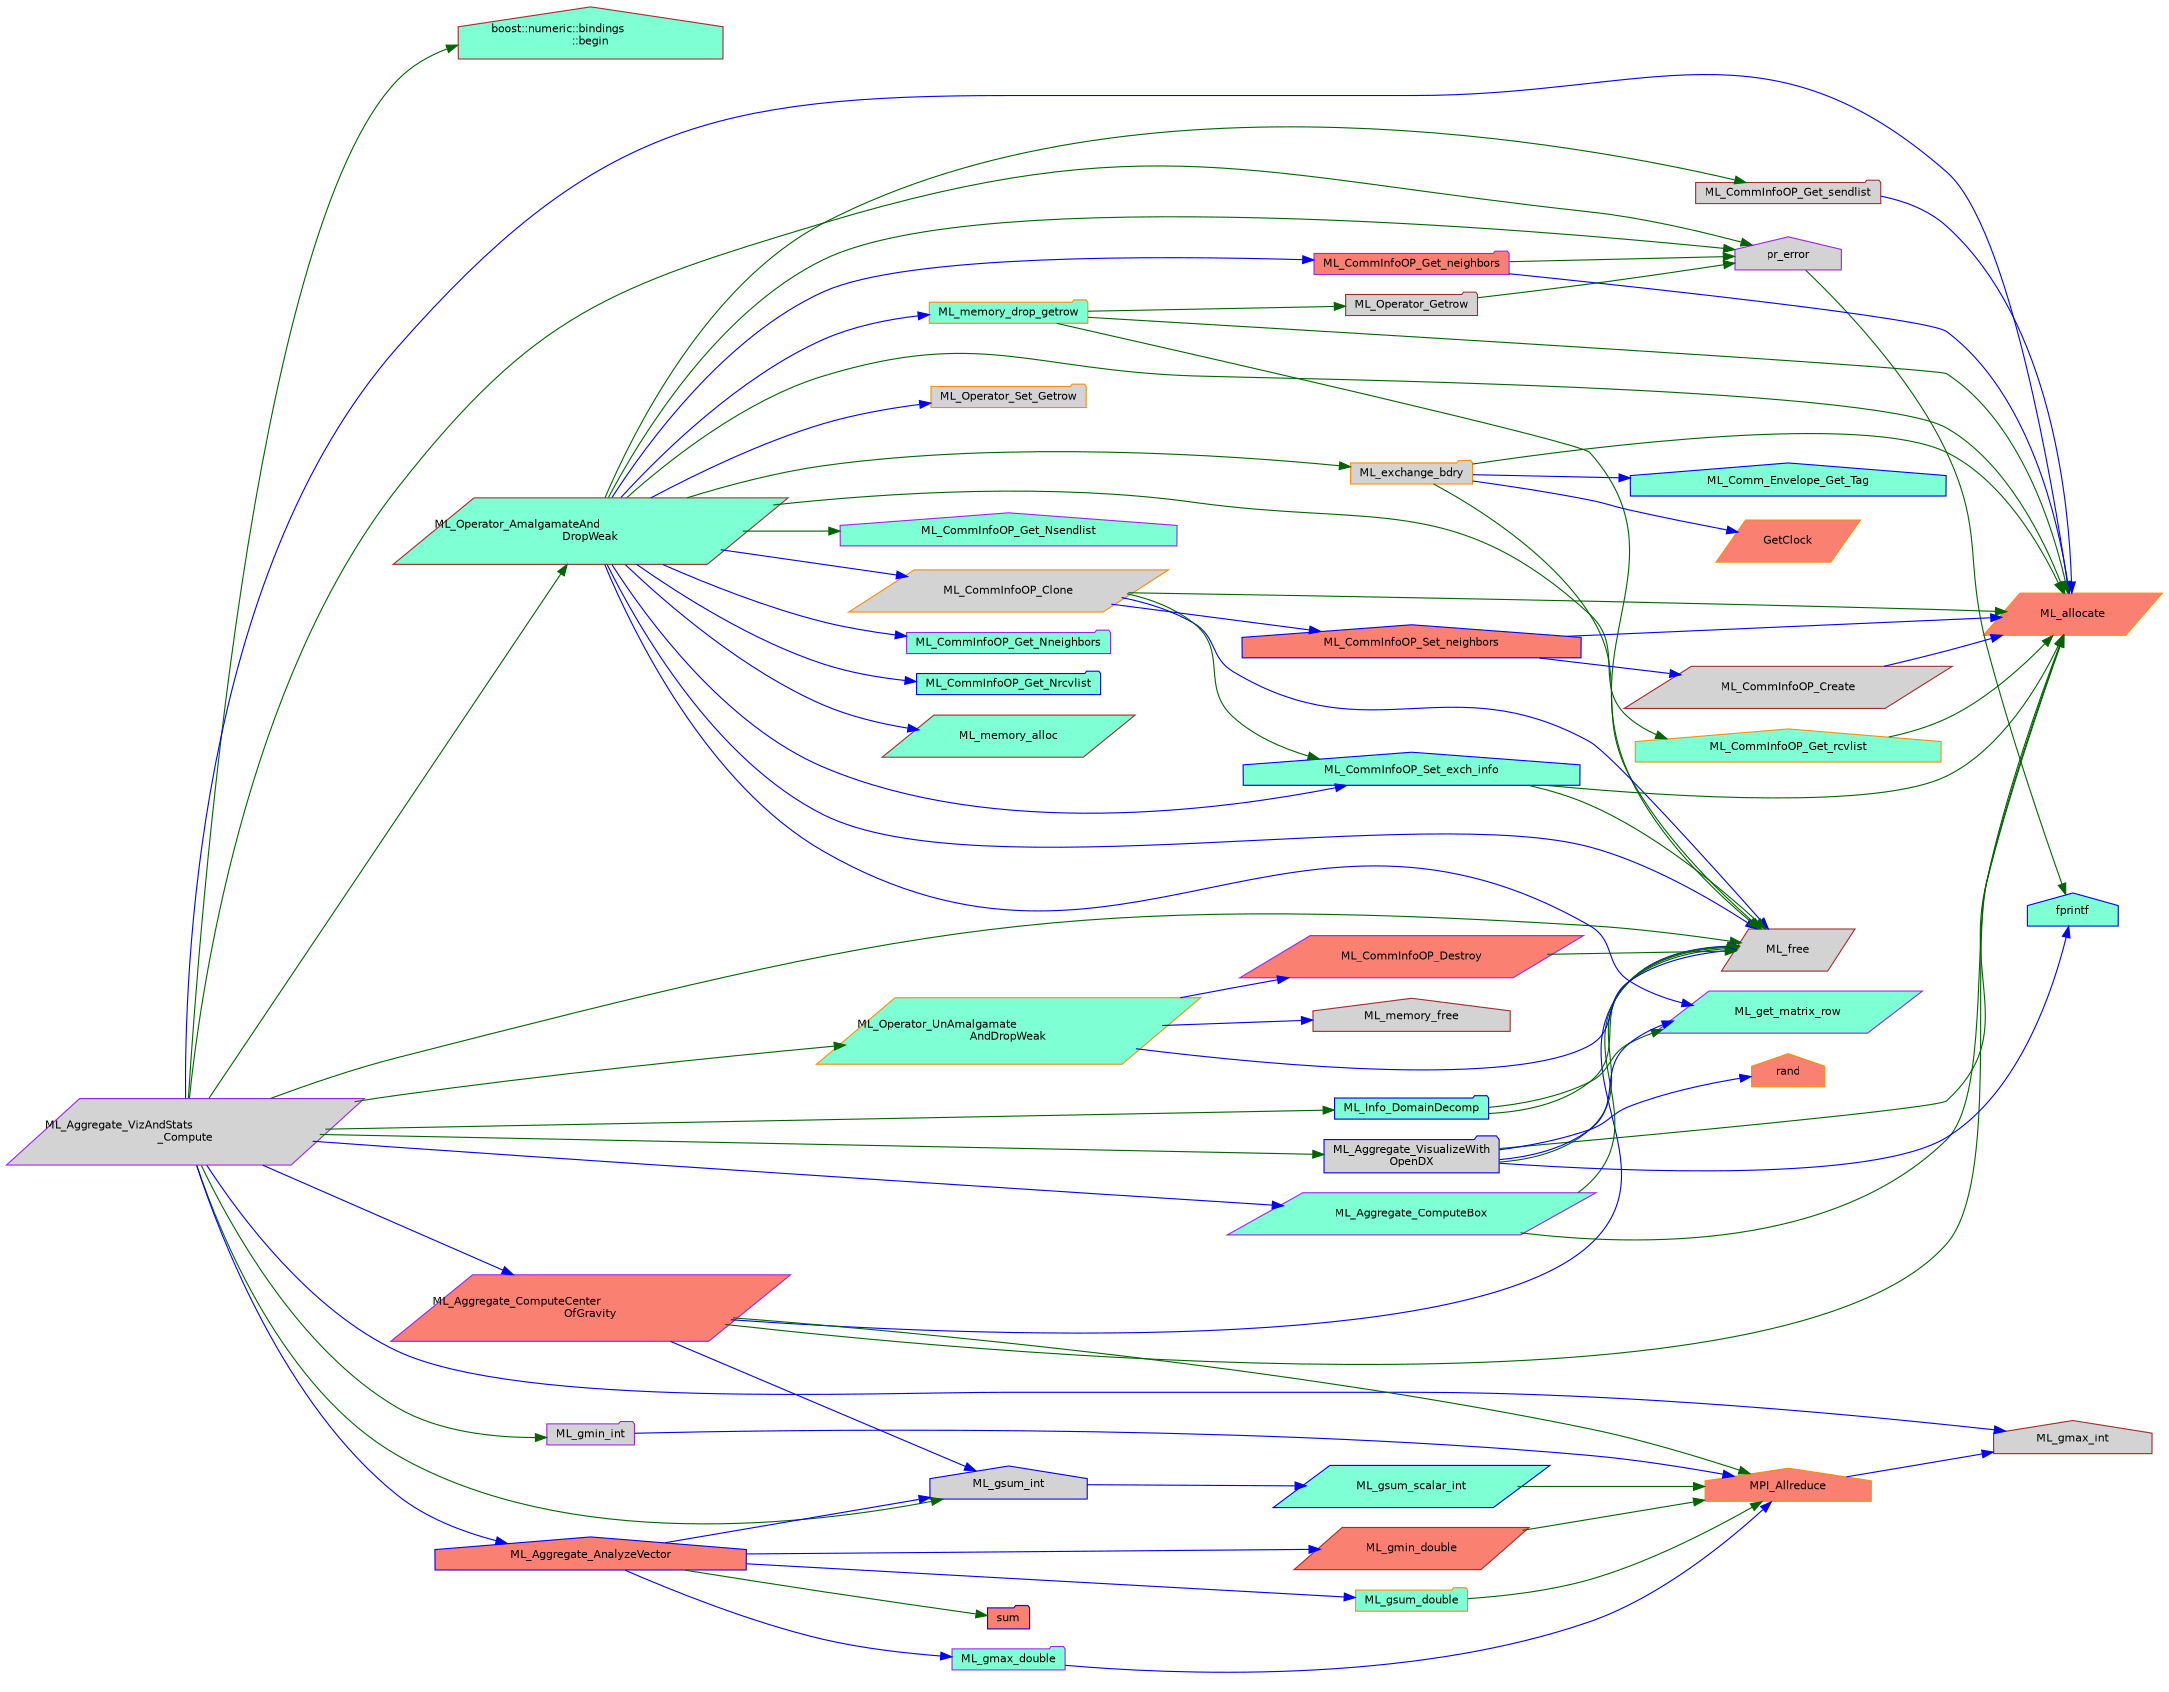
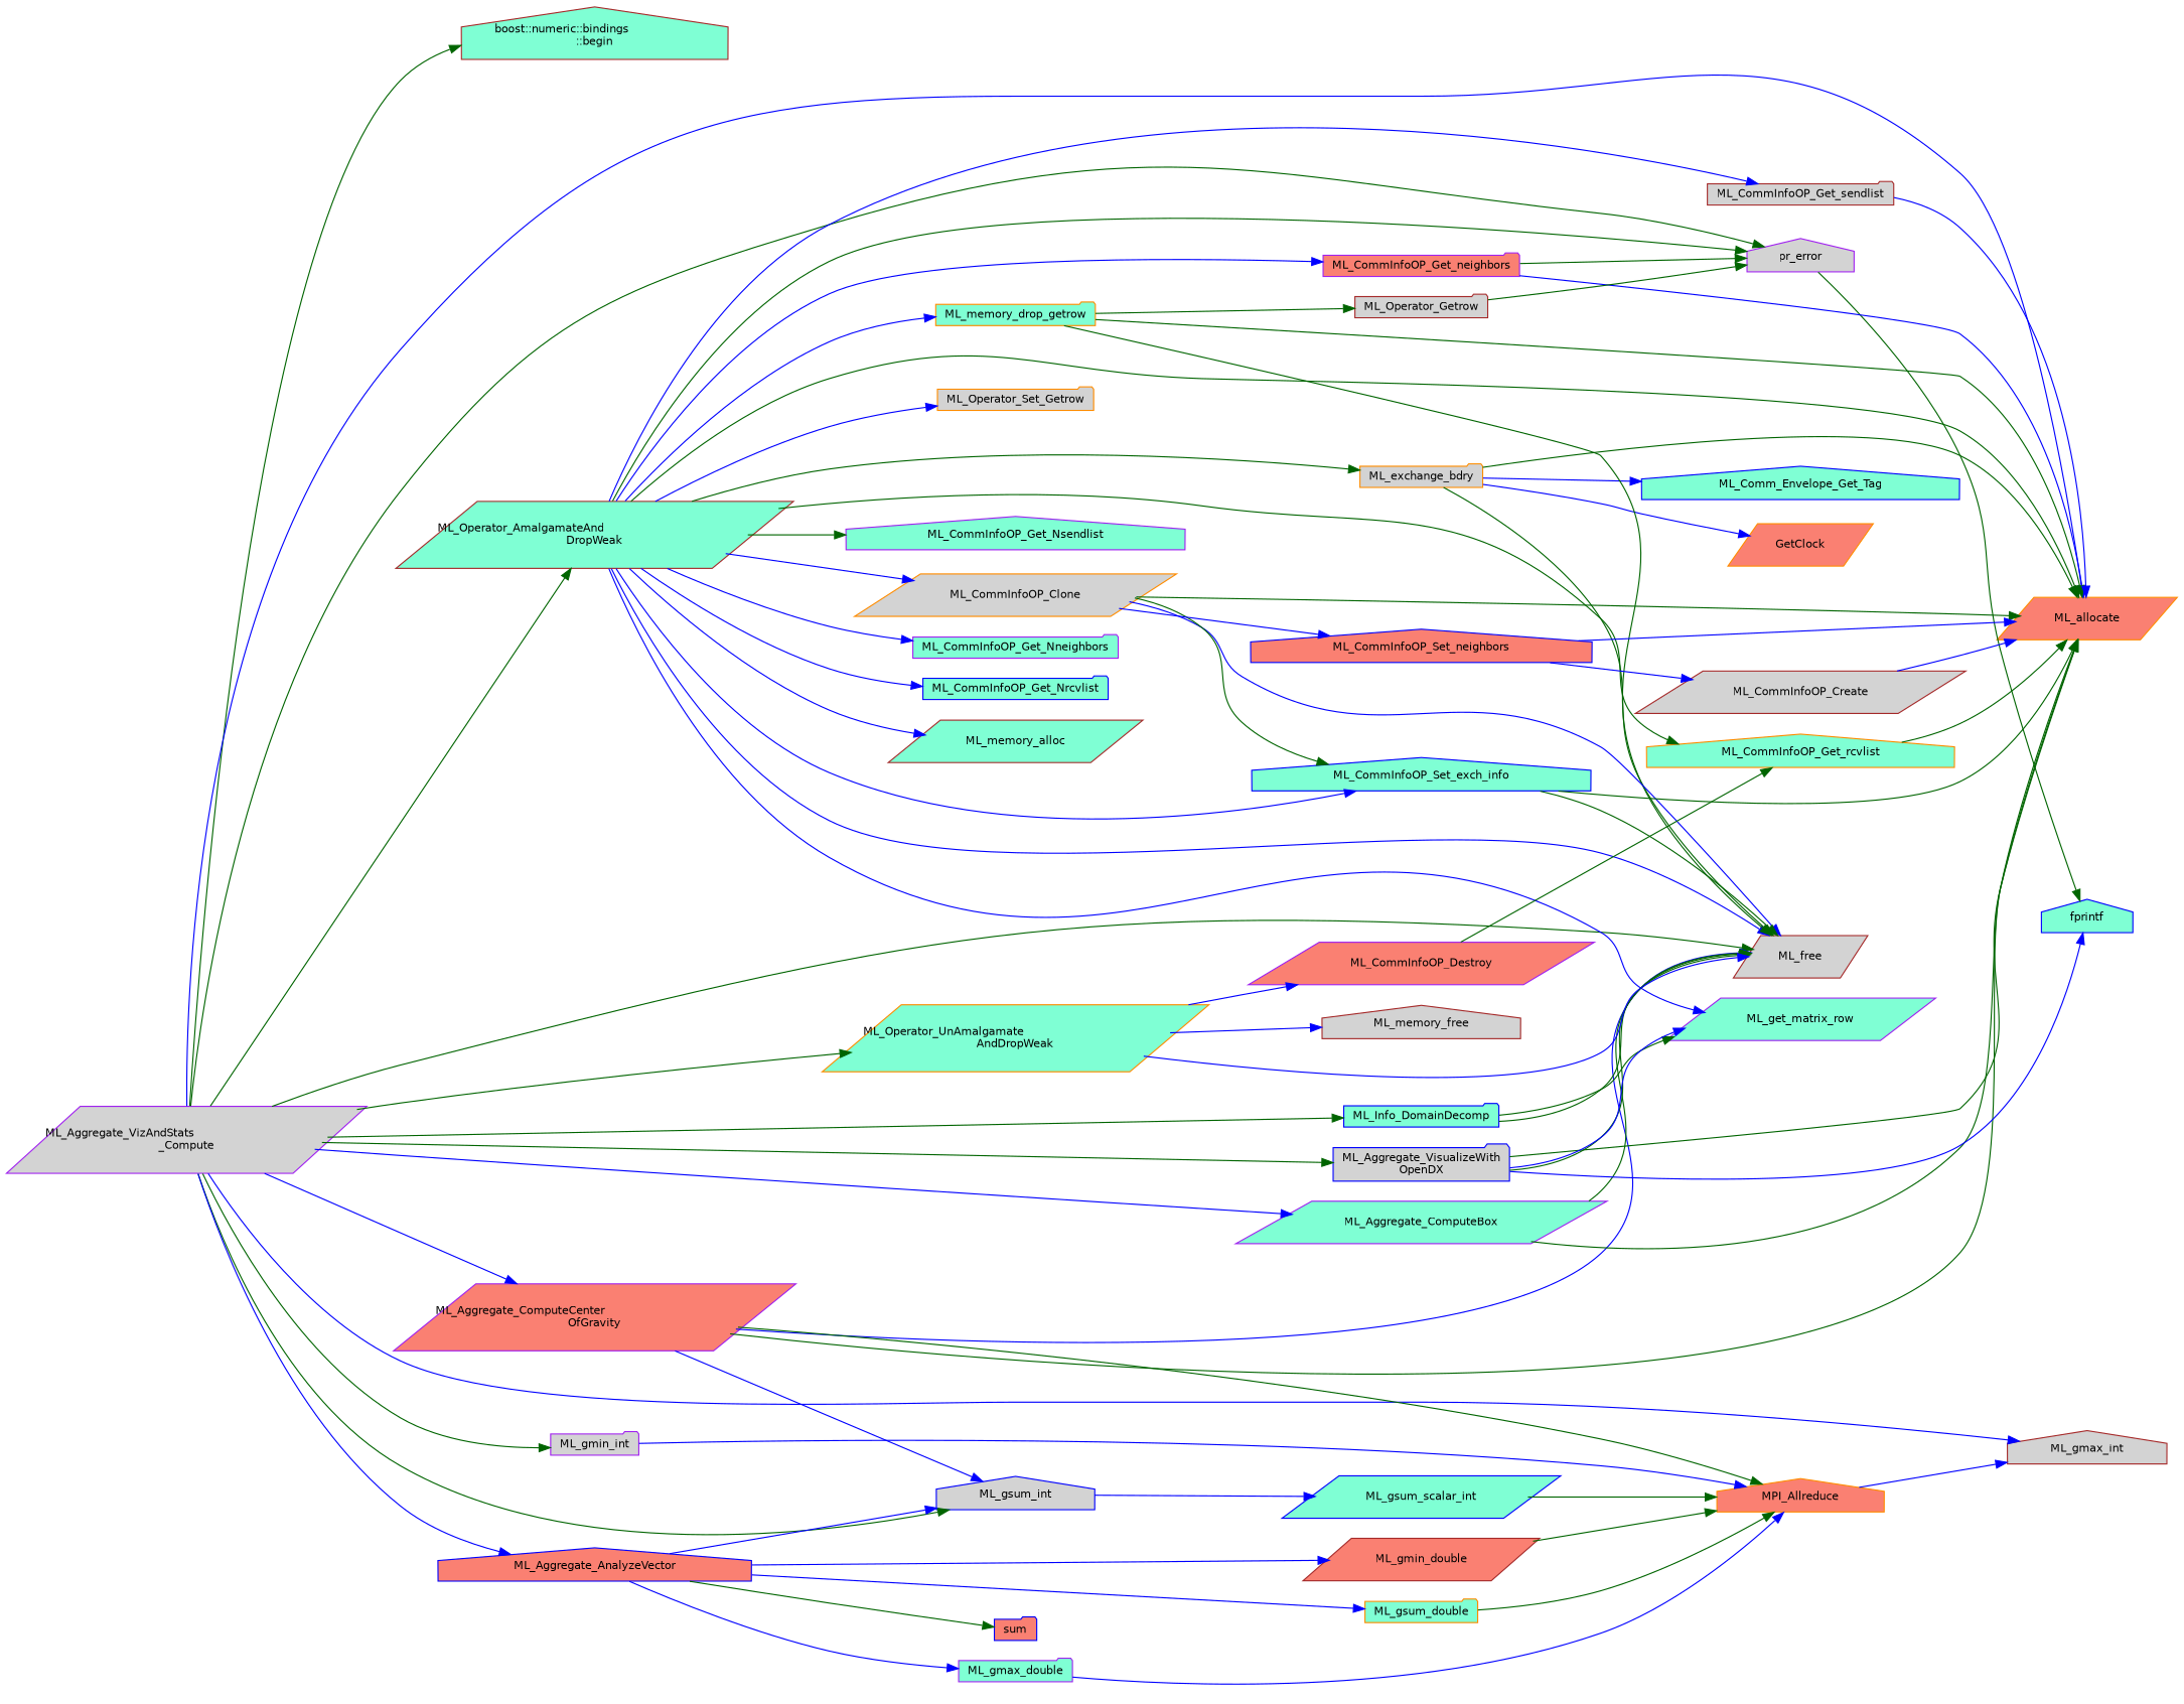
  digraph {
    rankdir=LR
    node [color=purple fillcolor=aquamarine fontname=Helvetica fontsize=10 shape=parallelogram style=filled]
    edge [color=blue fontname=Helvetica fontsize=10 labelfontname=Helvetica labelfontsize=10 style=solid]
    n1 [fillcolor=lightgrey fontcolor=black height=0.2 label="ML_Aggregate_VizAndStats\l_Compute" width=0.4]
    n2 [color=brown height=0.2 label="boost::numeric::bindings\l::begin" shape=house width=0.4]
    n3 [color=brown height=0.2 label="ML_Operator_AmalgamateAnd\lDropWeak" width=0.4]
    n4 [color=darkorange fillcolor=salmon height=0.2 label=ML_allocate width=0.4]
    n5 [fillcolor=lightgrey height=0.2 label=pr_error shape=house width=0.4]
    n6 [color=brown fillcolor=lightgrey height=0.2 label=ML_free width=0.4]
    n7 [fillcolor=salmon height=0.2 label="ML_Aggregate_ComputeCenter\lOfGravity" width=0.4]
    n8 [color=blue fillcolor=lightgrey height=0.2 label=ML_gsum_int shape=house width=0.4]
    n9 [fillcolor=lightgrey height=0.2 label=ML_gmin_int shape=folder width=0.4]
    n10 [color=brown fillcolor=lightgrey height=0.2 label=ML_gmax_int shape=house width=0.4]
    n11 [color=blue height=0.2 label=ML_Info_DomainDecomp shape=folder width=0.4]
    n12 [color=blue fillcolor=salmon height=0.2 label=ML_Aggregate_AnalyzeVector shape=house width=0.4]
    n13 [height=0.2 label=ML_Aggregate_ComputeBox width=0.4]
    n14 [color=blue fillcolor=lightgrey height=0.2 label="ML_Aggregate_VisualizeWith\lOpenDX" shape=folder width=0.4]
    n15 [color=darkorange height=0.2 label="ML_Operator_UnAmalgamate\lAndDropWeak" width=0.4]
    n16 [color=darkorange fillcolor=lightgrey height=0.2 label=ML_exchange_bdry shape=folder width=0.4]
    n17 [height=0.2 label=ML_CommInfoOP_Get_Nneighbors shape=folder width=0.4]
    n18 [fillcolor=salmon height=0.2 label=ML_CommInfoOP_Get_neighbors shape=folder width=0.4]
    n19 [color=blue height=0.2 label=ML_CommInfoOP_Get_Nrcvlist shape=folder width=0.4]
    n20 [color=darkorange height=0.2 label=ML_CommInfoOP_Get_rcvlist shape=house width=0.4]
    n21 [height=0.2 label=ML_get_matrix_row width=0.4]
    n22 [color=brown height=0.2 label=ML_memory_alloc width=0.4]
    n23 [color=darkorange fillcolor=lightgrey height=0.2 label=ML_Operator_Set_Getrow shape=folder width=0.4]
    n24 [color=darkorange height=0.2 label=ML_memory_drop_getrow shape=folder width=0.4]
    n25 [color=darkorange fillcolor=lightgrey height=0.2 label=ML_CommInfoOP_Clone width=0.4]
    n26 [color=blue height=0.2 label=ML_CommInfoOP_Set_exch_info shape=house width=0.4]
    n27 [height=0.2 label=ML_CommInfoOP_Get_Nsendlist shape=house width=0.4]
    n28 [color=brown fillcolor=lightgrey height=0.2 label=ML_CommInfoOP_Get_sendlist shape=folder width=0.4]
    n29 [color=blue height=0.2 label=fprintf shape=house width=0.4]
    n30 [color=darkorange fillcolor=salmon height=0.2 label=MPI_Allreduce shape=house width=0.4]
    n31 [color=blue height=0.2 label=ML_gsum_scalar_int width=0.4]
    n32 [color=blue fillcolor=salmon height=0.2 label=sum shape=folder width=0.4]
    n33 [color=brown fillcolor=salmon height=0.2 label=ML_gmin_double width=0.4]
    n34 [color=darkorange height=0.2 label=ML_gsum_double shape=folder width=0.4]
    n35 [height=0.2 label=ML_gmax_double shape=folder width=0.4]
-   n36 [color=darkorange fillcolor=salmon height=0.2 label=rand shape=house width=0.4]
    n37 [fillcolor=salmon height=0.2 label=ML_CommInfoOP_Destroy width=0.4]
    n38 [color=brown fillcolor=lightgrey height=0.2 label=ML_memory_free shape=house width=0.4]
    n39 [color=darkorange fillcolor=salmon height=0.2 label=GetClock width=0.4]
    n40 [color=blue height=0.2 label=ML_Comm_Envelope_Get_Tag shape=house width=0.4]
    n41 [color=brown fillcolor=lightgrey height=0.2 label=ML_Operator_Getrow shape=folder width=0.4]
    n42 [color=blue fillcolor=salmon height=0.2 label=ML_CommInfoOP_Set_neighbors shape=house width=0.4]
    n43 [color=brown fillcolor=lightgrey height=0.2 label=ML_CommInfoOP_Create width=0.4]
    n1 -> n2 [color=darkgreen]
    n1 -> n3 [color=darkgreen]
    n1 -> n4
    n1 -> n5 [color=darkgreen]
    n1 -> n6 [color=darkgreen]
    n1 -> n7
    n1 -> n8 [color=darkgreen]
    n1 -> n9 [color=darkgreen]
    n1 -> n10
    n1 -> n11 [color=darkgreen]
    n1 -> n12
    n1 -> n13
    n1 -> n14 [color=darkgreen]
    n1 -> n15 [color=darkgreen]
    n3 -> n4 [color=darkgreen]
    n3 -> n5 [color=darkgreen]
    n3 -> n6
    n3 -> n16 [color=darkgreen]
    n3 -> n17
    n3 -> n18
    n3 -> n19
    n3 -> n20 [color=darkgreen]
    n3 -> n21
    n3 -> n22
    n3 -> n23
    n3 -> n24
    n3 -> n25
    n3 -> n26
    n3 -> n27 [color=darkgreen]
-   n3 -> n28 [color=darkgreen]
+   n3 -> n28
    n5 -> n29 [color=darkgreen]
    n7 -> n4 [color=darkgreen]
    n7 -> n6
    n7 -> n8
    n7 -> n30 [color=darkgreen]
    n8 -> n31
    n9 -> n30
    n11 -> n6 [color=darkgreen]
    n11 -> n21 [color=darkgreen]
    n12 -> n8
    n12 -> n32 [color=darkgreen]
    n12 -> n33
    n12 -> n34
    n12 -> n35
    n13 -> n4 [color=darkgreen]
    n13 -> n6 [color=darkgreen]
    n14 -> n4 [color=darkgreen]
    n14 -> n6 [color=darkgreen]
    n14 -> n21
    n14 -> n29
-   n14 -> n36
    n15 -> n6
    n15 -> n37
    n15 -> n38
    n16 -> n4 [color=darkgreen]
    n16 -> n6 [color=darkgreen]
    n16 -> n39
    n16 -> n40
    n18 -> n4
    n18 -> n5 [color=darkgreen]
    n20 -> n4 [color=darkgreen]
    n24 -> n4 [color=darkgreen]
    n24 -> n6 [color=darkgreen]
    n24 -> n41 [color=darkgreen]
    n25 -> n4 [color=darkgreen]
    n25 -> n6
    n25 -> n26 [color=darkgreen]
    n25 -> n42
    n26 -> n4 [color=darkgreen]
    n26 -> n6 [color=darkgreen]
    n28 -> n4
    n30 -> n10
    n31 -> n30 [color=darkgreen]
    n33 -> n30 [color=darkgreen]
    n34 -> n30 [color=darkgreen]
    n35 -> n30
-   n37 -> n6 [color=darkgreen]
+   n37 -> n20 [color=darkgreen]
    n41 -> n5 [color=darkgreen]
    n42 -> n4
    n42 -> n43
    n43 -> n4
  }
